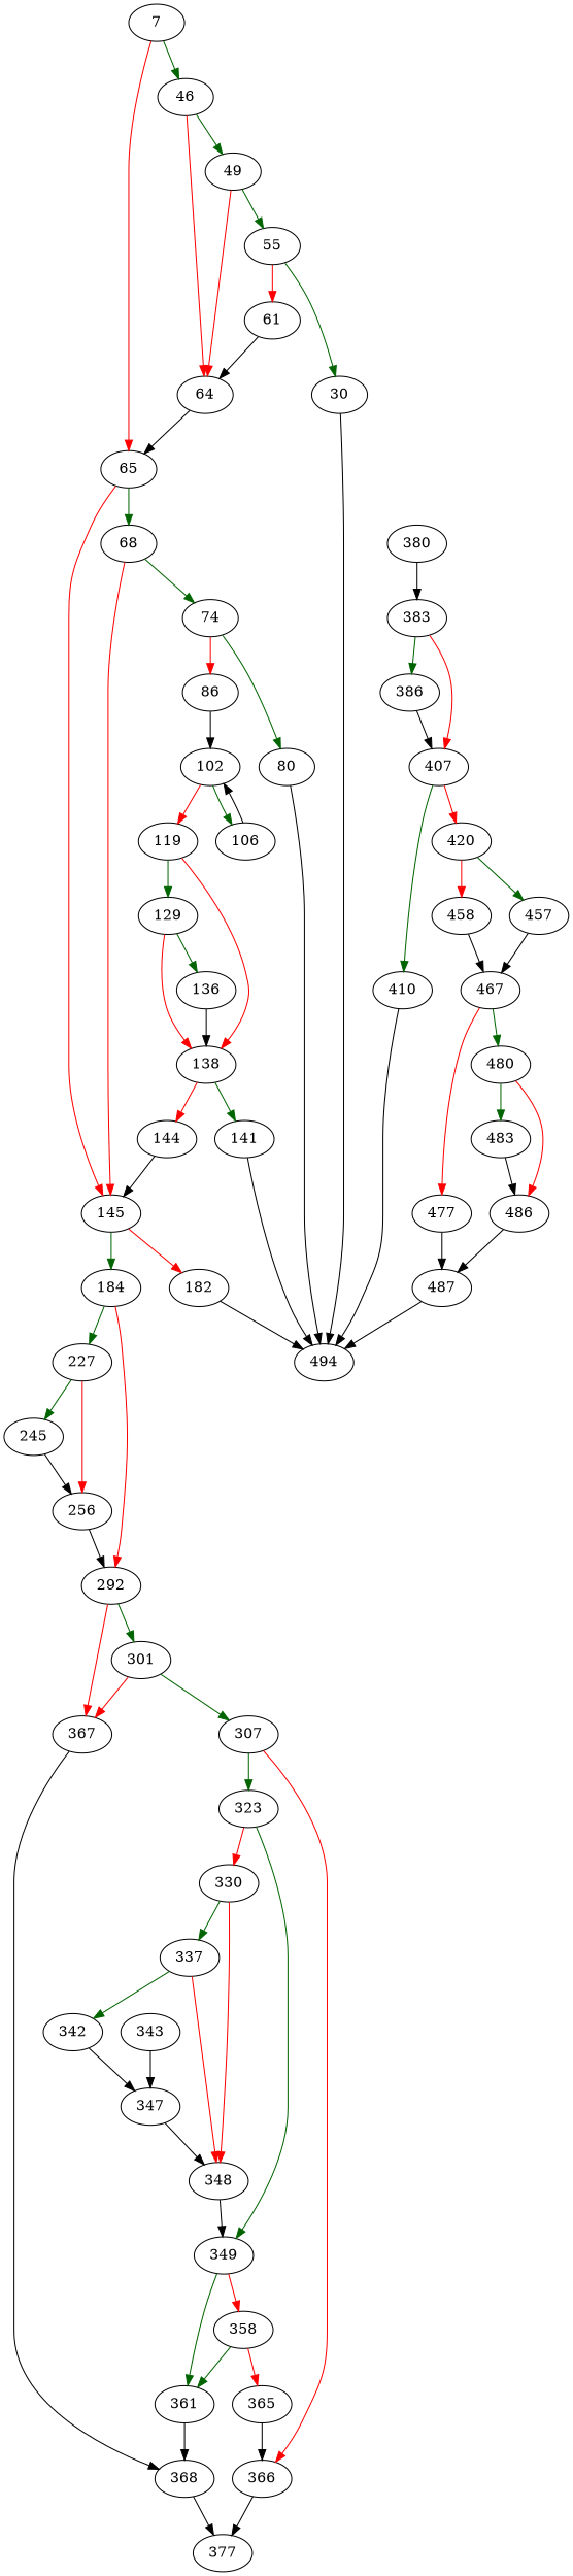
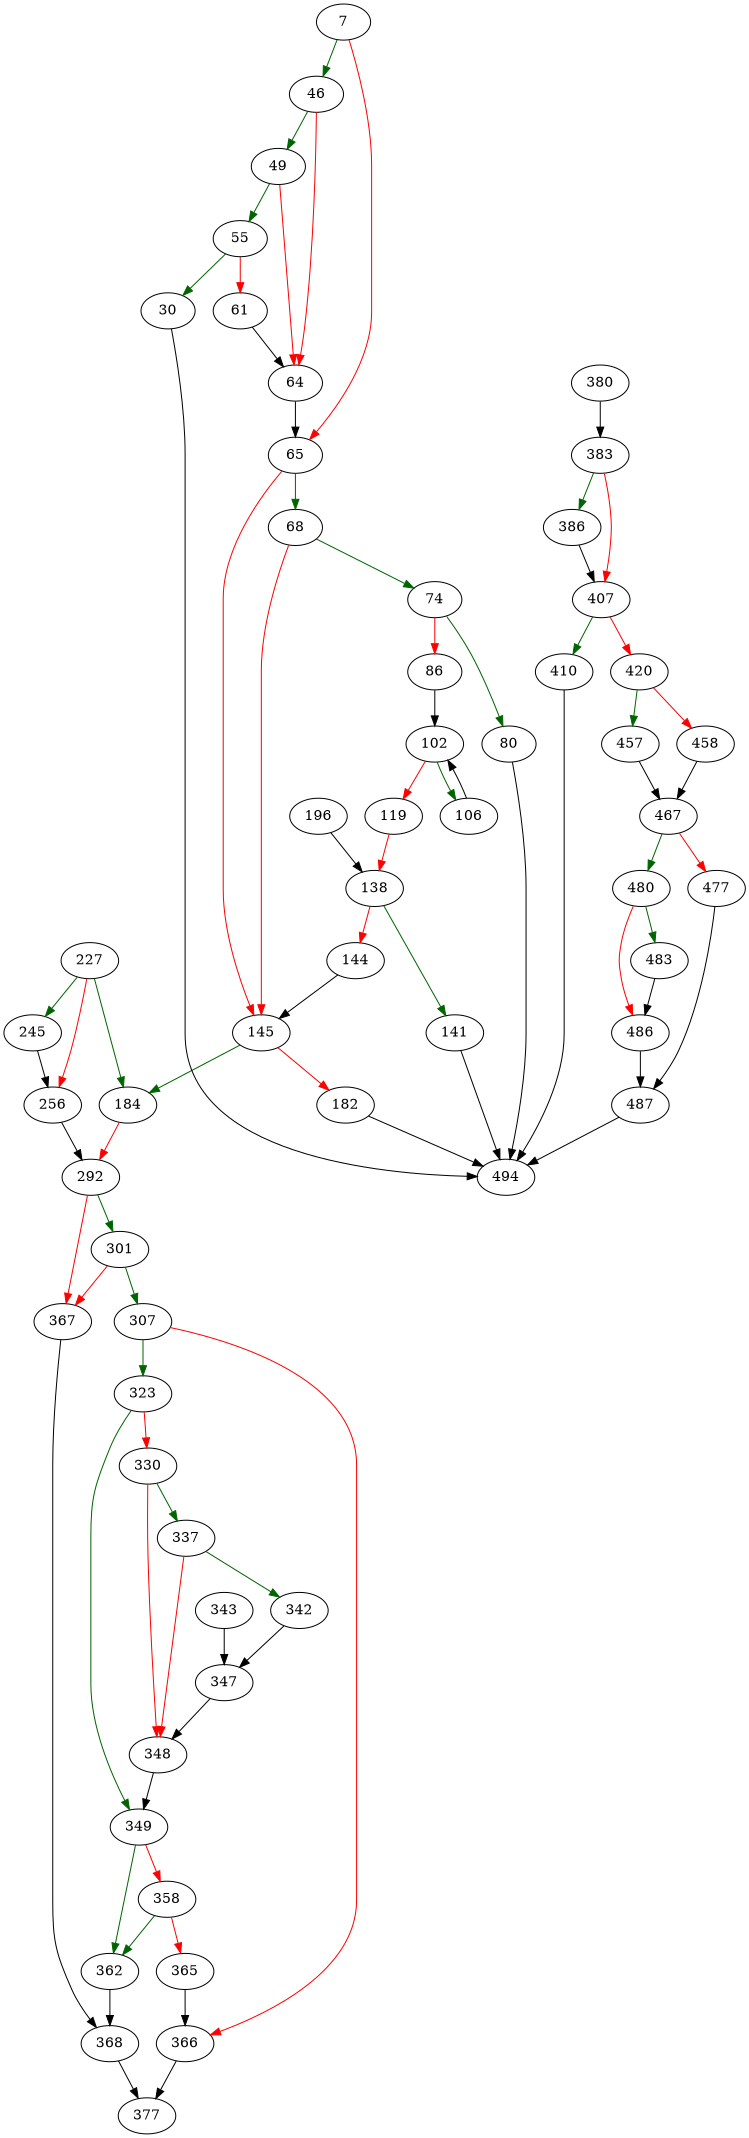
  strict digraph {
    fontname="DejaVu Serif"
    node [fontname="DejaVu Serif"]
    edge [fontname="DejaVu Serif"]
    7 [entry=true]
    46
    65
    49
    64
    68
    145
    55
    74
    184
    182
    n12 [label=30]
    61
    494
    n15 [label=80]
    86
    227
    292
    102
    106
    119
-   129
    138
-   136
+   136 [label=196]
    141
    144
    245
    256
    301
    367
    307
    368
    323
    366
    377
    349
    330
-   362 [label=361]
+   362
    358
    337
    348
    365
    342
    347
    343
    380
    383
    386
    407
    410
    420
    457
    458
    467
    480
    477
    483
    486
    487
    7 -> 46 [color=darkgreen cond=true]
    7 -> 65 [color=red cond=false]
    46 -> 49 [color=darkgreen cond=true]
    46 -> 64 [color=red cond=false]
    65 -> 68 [color=darkgreen cond=true]
    65 -> 145 [color=red cond=false]
    49 -> 64 [color=red cond=false]
    49 -> 55 [color=darkgreen cond=true]
    64 -> 65
    68 -> 145 [color=red cond=false]
    68 -> 74 [color=darkgreen cond=true]
    145 -> 184 [color=darkgreen cond=true]
    145 -> 182 [color=red cond=false]
    55 -> n12 [color=darkgreen cond=true]
    55 -> 61 [color=red cond=false]
    74 -> n15 [color=darkgreen cond=true]
    74 -> 86 [color=red cond=false]
-   184 -> 227 [color=darkgreen cond=true]
+   227 -> 184 [color=darkgreen cond=true]
    184 -> 292 [color=red cond=false]
    182 -> 494
    n12 -> 494
    61 -> 64
    n15 -> 494
    86 -> 102
    227 -> 245 [color=darkgreen cond=true]
    227 -> 256 [color=red cond=false]
    292 -> 301 [color=darkgreen cond=true]
    292 -> 367 [color=red cond=false]
    102 -> 106 [color=darkgreen cond=true]
    102 -> 119 [color=red cond=false]
    106 -> 102
-   119 -> 129 [color=darkgreen cond=true]
    119 -> 138 [color=red cond=false]
-   129 -> 138 [color=red cond=false]
-   129 -> 136 [color=darkgreen cond=true]
    138 -> 141 [color=darkgreen cond=true]
    138 -> 144 [color=red cond=false]
    136 -> 138
    141 -> 494
    144 -> 145
    245 -> 256
    256 -> 292
    301 -> 367 [color=red cond=false]
    301 -> 307 [color=darkgreen cond=true]
    367 -> 368
    307 -> 323 [color=darkgreen cond=true]
    307 -> 366 [color=red cond=false]
    368 -> 377
    323 -> 349 [color=darkgreen cond=true]
    323 -> 330 [color=red cond=false]
    366 -> 377
    349 -> 362 [color=darkgreen cond=true]
    349 -> 358 [color=red cond=false]
    330 -> 337 [color=darkgreen cond=true]
    330 -> 348 [color=red cond=false]
    362 -> 368
    358 -> 362 [color=darkgreen cond=true]
    358 -> 365 [color=red cond=false]
    337 -> 348 [color=red cond=false]
    337 -> 342 [color=darkgreen cond=true]
    348 -> 349
    365 -> 366
    342 -> 347
    347 -> 348
    343 -> 347
    380 -> 383
    383 -> 386 [color=darkgreen cond=true]
    383 -> 407 [color=red cond=false]
    386 -> 407
    407 -> 410 [color=darkgreen cond=true]
    407 -> 420 [color=red cond=false]
    410 -> 494
    420 -> 457 [color=darkgreen cond=true]
    420 -> 458 [color=red cond=false]
    457 -> 467
    458 -> 467
    467 -> 480 [color=darkgreen cond=true]
    467 -> 477 [color=red cond=false]
    480 -> 483 [color=darkgreen cond=true]
    480 -> 486 [color=red cond=false]
    477 -> 487
    483 -> 486
    486 -> 487
    487 -> 494
  }
